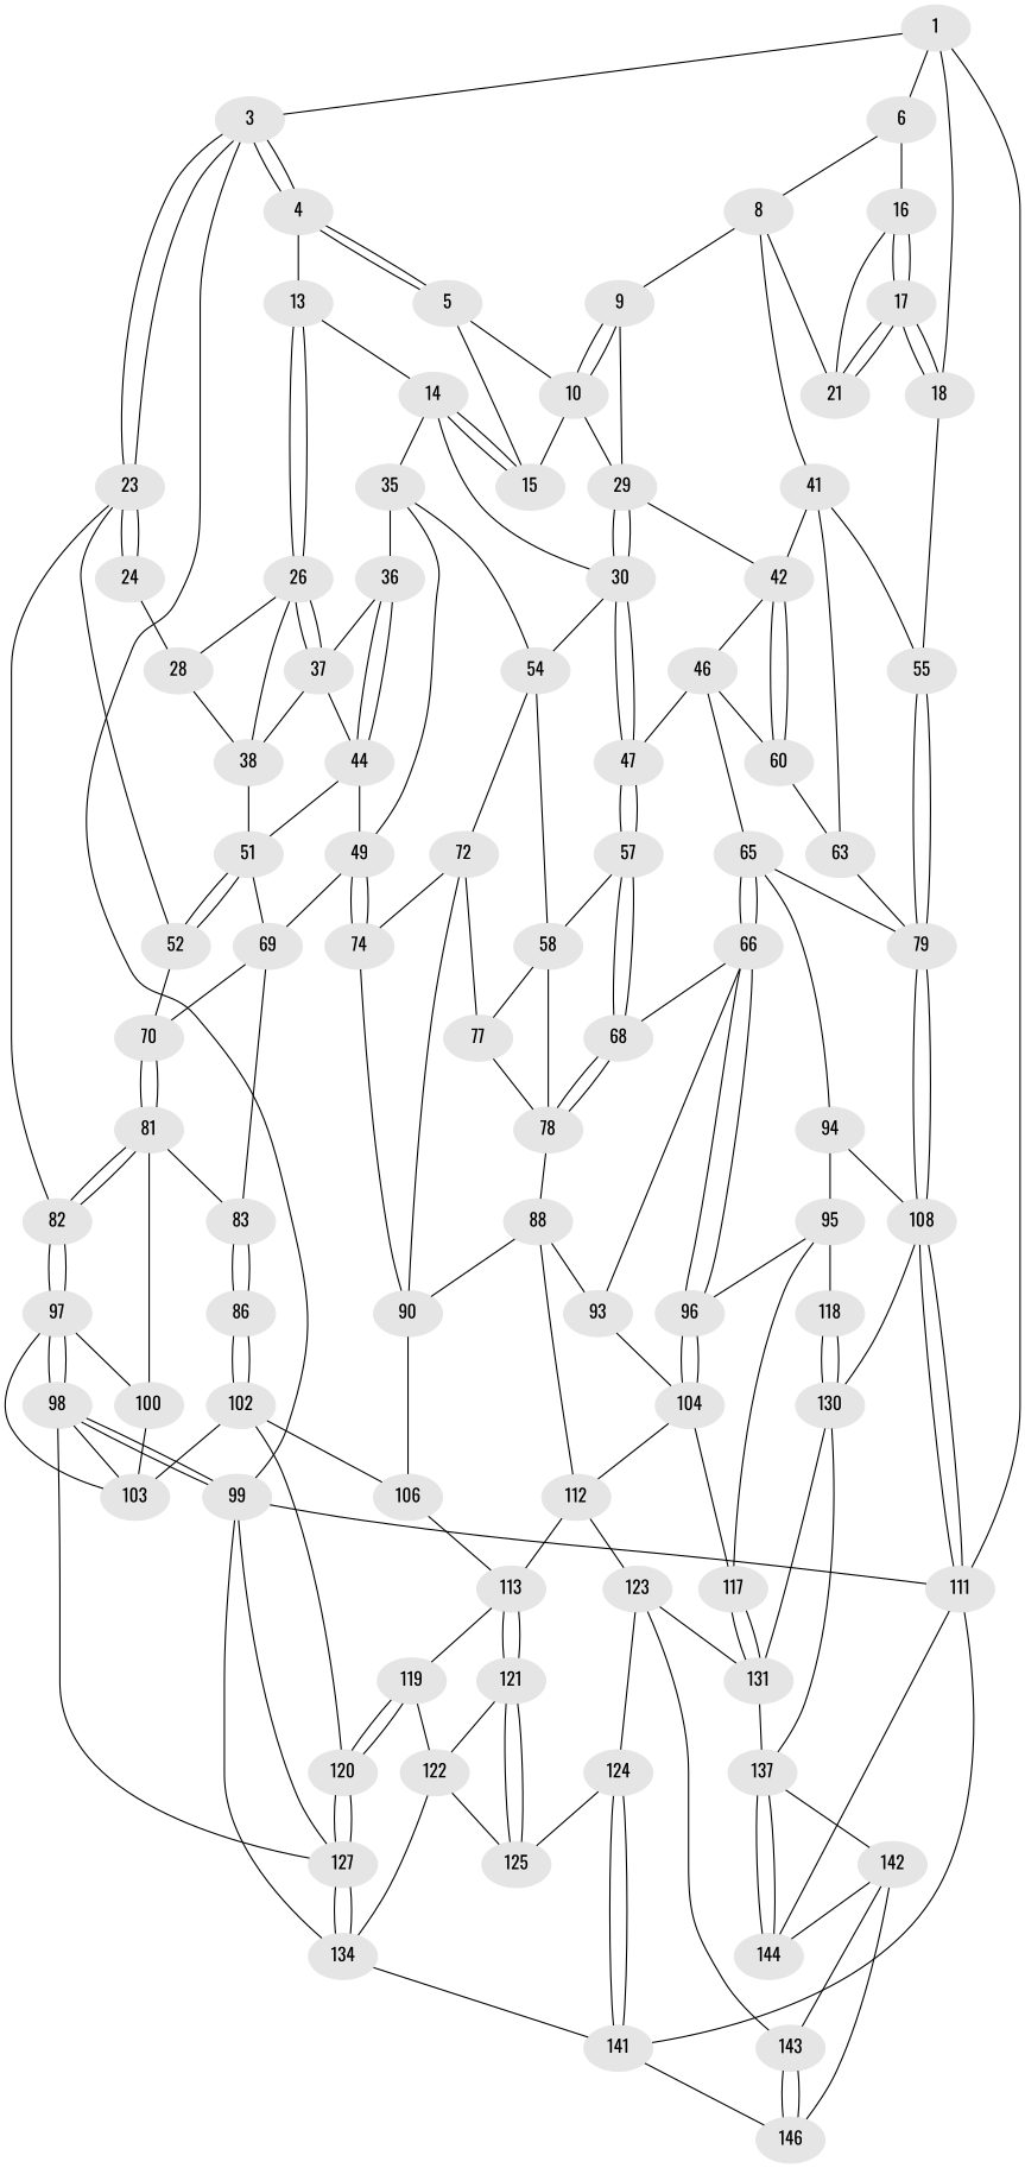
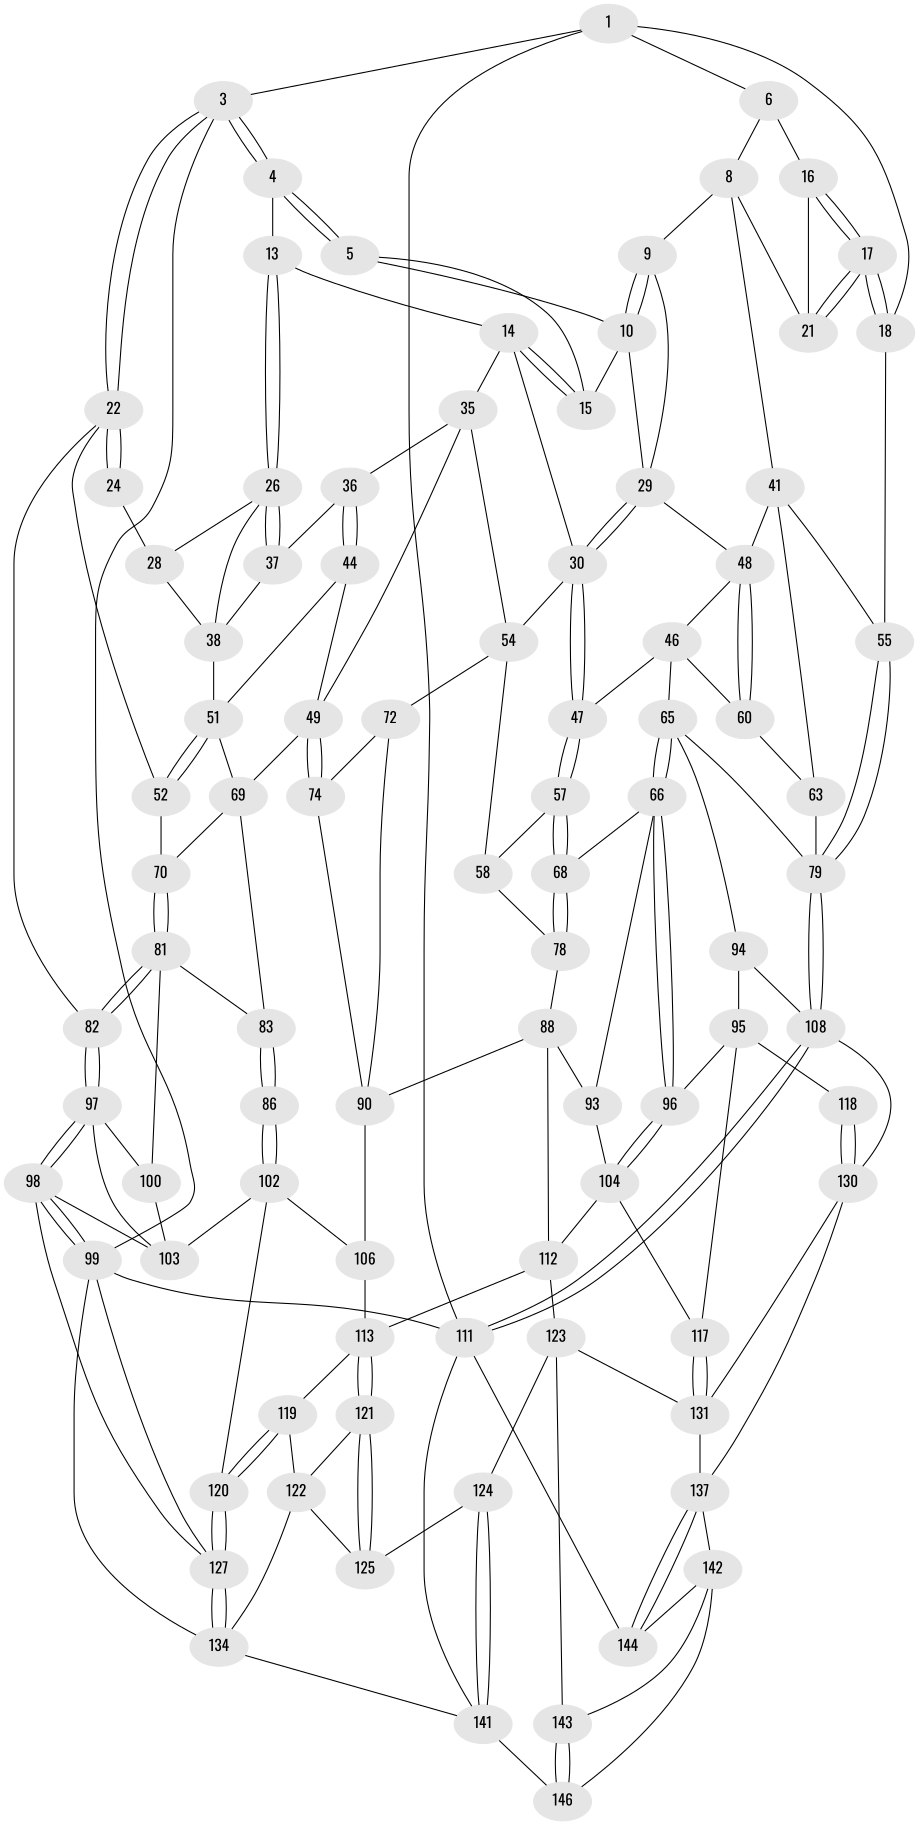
  graph {
    fontname=Oswald
    node [color=gray90 fontname=Oswald style=filled]
    edge [fontname=Oswald]
    1 [super="+2"]
    3
    6 [super="+7"]
    18
    111 [super="+148"]
    4 [super="+12"]
-   23 [super="+53"]
+   23 [super="+53" label=22]
    99 [super="+139"]
    8 [super="+22"]
    16 [super="+19"]
    55
    141 [super="+147"]
    144
    5 [super="+11"]
    13
    24 [super="+25"]
    52
    82
    127 [super="+128"]
    134 [super="+140"]
    10 [super="+20"]
    15
    14 [super="+32"]
    26 [super="+27"]
    29 [super="+34"]
    9
    21
    41 [super="+56"]
    17
-   42 [super="+43"]
+   42 [super="+43" label=48]
    63 [super="+75"]
    30 [super="+31"]
    35 [super="+48"]
    28 [super="+33"]
    37 [super="+40"]
    38 [super="+39"]
    47
    54 [super="+59"]
    36
    49 [super="+50"]
    79 [super="+80"]
    70
    97 [super="+101"]
    44 [super="+45"]
    51 [super="+64"]
    46 [super="+62"]
    60 [super="+61"]
    57
    58 [super="+76"]
    72 [super="+73"]
    69 [super="+71"]
    74 [super="+85"]
    65 [super="+91"]
    66 [super="+67"]
    94 [super="+110"]
    68
    83
    90 [super="+92"]
    81 [super="+84"]
-   77
    78 [super="+87"]
    108 [super="+109"]
    88 [super="+89"]
    93
    96
    95 [super="+116"]
    104 [super="+105"]
    86
    100
    106
    102 [super="+107"]
    112 [super="+115"]
    130 [super="+132"]
    103 [super="+126"]
    98 [super="+129"]
    120
    113 [super="+114"]
    123 [super="+136"]
    117
    118
    131 [super="+135"]
    119
    121
    137 [super="+138"]
    146
    124
    143
    122 [super="+133"]
    125
    142 [super="+145"]
    1 -- 3
    1 -- 6
    1 -- 18
    1 -- 111
    3 -- 4
    3 -- 4
    3 -- 23
    3 -- 23
    3 -- 99
    6 -- 8
    6 -- 16 [weight=2]
    18 -- 55
    111 -- 141
    111 -- 144
    4 -- 5
    4 -- 5
    4 -- 13
    23 -- 24
    23 -- 24
    23 -- 52
    23 -- 82
    99 -- 111
    99 -- 127
    99 -- 134
    8 -- 9
    8 -- 21
    8 -- 41
    16 -- 21
    16 -- 17
    16 -- 17
    55 -- 79
    55 -- 79
    141 -- 146
    5 -- 10
    5 -- 15
    13 -- 14
    13 -- 26
    13 -- 26
    24 -- 28 [weight=2]
    52 -- 70
    82 -- 97
    82 -- 97
    127 -- 134
    127 -- 134
    134 -- 141
    10 -- 15
    10 -- 29
    14 -- 15
    14 -- 15
    14 -- 30
    14 -- 35
    26 -- 28
    26 -- 37
    26 -- 37
    26 -- 38
    29 -- 42
    29 -- 30
    29 -- 30
    9 -- 10
    9 -- 10
    9 -- 29
    41 -- 55
    41 -- 42
    41 -- 63
    17 -- 18
    17 -- 18
    17 -- 21
    17 -- 21
    42 -- 46
    42 -- 60
    42 -- 60
    63 -- 79
    30 -- 47
    30 -- 47
    30 -- 54
    35 -- 54
    35 -- 36
    35 -- 49
    28 -- 38
    37 -- 38
-   37 -- 44
    38 -- 51
    47 -- 57
    47 -- 57
    54 -- 58
    54 -- 72
    36 -- 37
    36 -- 44
    36 -- 44
    49 -- 69
    49 -- 74
    49 -- 74
    79 -- 108
    79 -- 108
    70 -- 81
    70 -- 81
    97 -- 100
    97 -- 103
    97 -- 98
    97 -- 98
    44 -- 49
    44 -- 51
    51 -- 52
    51 -- 52
    51 -- 69
    46 -- 47
    46 -- 60
    46 -- 65
    60 -- 63 [weight=2]
    57 -- 58
    57 -- 68
    57 -- 68
-   58 -- 77
    58 -- 78
    72 -- 74
    72 -- 90
-   72 -- 77
    69 -- 70
    69 -- 83
    74 -- 90
    65 -- 79
    65 -- 66
    65 -- 66
    65 -- 94
    66 -- 68
    66 -- 93
    66 -- 96
    66 -- 96
    94 -- 108
    94 -- 95
    68 -- 78
    68 -- 78
    83 -- 86
    83 -- 86
    90 -- 106
    81 -- 82
    81 -- 82
    81 -- 83
    81 -- 100
-   77 -- 78
    78 -- 88
    108 -- 111
    108 -- 111
    108 -- 130
    88 -- 90
    88 -- 93
    88 -- 112
    93 -- 104
    96 -- 104
    96 -- 104
    95 -- 96
    95 -- 117
    95 -- 118
    104 -- 112
    104 -- 117
    86 -- 102
    86 -- 102
    100 -- 103
    106 -- 113
    102 -- 106
    102 -- 103
    102 -- 120
    112 -- 113
    112 -- 123
    130 -- 131
    130 -- 137
    98 -- 99
    98 -- 99
    98 -- 127
    98 -- 103
    120 -- 127
    120 -- 127
    113 -- 119
    113 -- 121
    113 -- 121
    123 -- 131
    123 -- 124
    123 -- 143
    117 -- 131
    117 -- 131
    118 -- 130
    118 -- 130
    131 -- 137
    119 -- 120
    119 -- 120
    119 -- 122
    121 -- 122
    121 -- 125
    121 -- 125
    137 -- 144
    137 -- 144
    137 -- 142
    124 -- 141
    124 -- 141
    124 -- 125
    143 -- 146
    143 -- 146
    122 -- 134
    122 -- 125
    142 -- 144
    142 -- 146
    142 -- 143
  }
